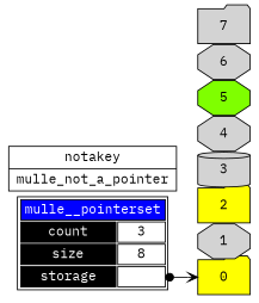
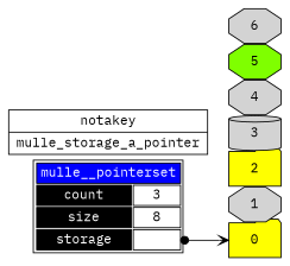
  digraph {
    nodesep=0.0
    ranksep=0.3
    rankdir=LR
    fontname="IBM Plex Mono"
    node [shape=octagon fontname="IBM Plex Mono" fillcolor=lightgray fixedsize=true fontcolor=black fontsize=14 style=filled]
    n1 [label=<<TABLE BORDER="1">          <TR BORDER="0"><TD BGCOLOR="blue" COLSPAN="2"><FONT COLOR="white">mulle__pointerset</FONT></TD></TR>          <TR BORDER="0"><TD BGCOLOR="black"><FONT COLOR="white">count</FONT></TD><TD>3</TD></TR>          <TR BORDER="0"><TD BGCOLOR="black"><FONT COLOR="white">size</FONT></TD><TD>8</TD></TR>          <TR BORDER="0"><TD BGCOLOR="black"><FONT COLOR="white">storage</FONT></TD><TD PORT="pointers"></TD></TR>          </TABLE>> shape=none fillcolor="" fixedsize="" fontcolor="" fontsize="" style=""]
-   n2 [label="notakey | mulle_not_a_pointer" shape=record fixedsize="" fontcolor="" fontsize="" style=""]
+   n2 [label="notakey | mulle_storage_a_pointer" shape=record fixedsize="" fontcolor="" fontsize="" style=""]
    n3 [fillcolor=yellow label=0 shape=folder]
    n4 [label=1]
    n5 [fillcolor=yellow label=2 shape=folder]
    n6 [label=3 shape=cylinder]
    n7 [label=4]
    n8 [fillcolor=chartreuse label=5]
    n9 [label=6]
-   n10 [label=7 shape=folder]
    subgraph sub_1 {
      rank=same
      n1
      n2
    }
    subgraph sub_2 {
      rank=same
      n3
      n4
      n5
      n6
      n7
      n8
      n9
-     n10
    }
    n1 -> n3 [arrowhead=vee arrowtail=dot dir=both tailport="pointers:c" fontname="IBM Plex Mono"]
  }
